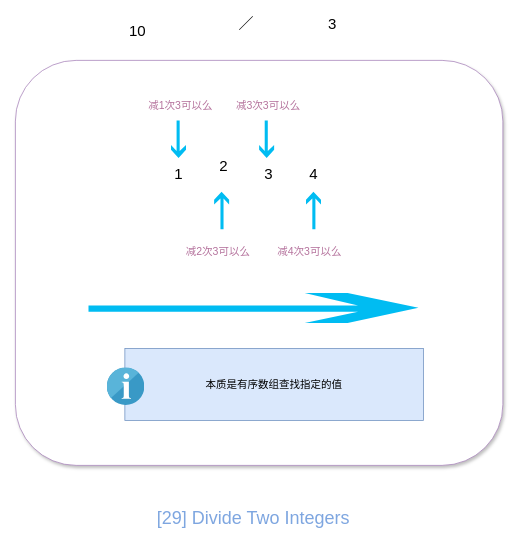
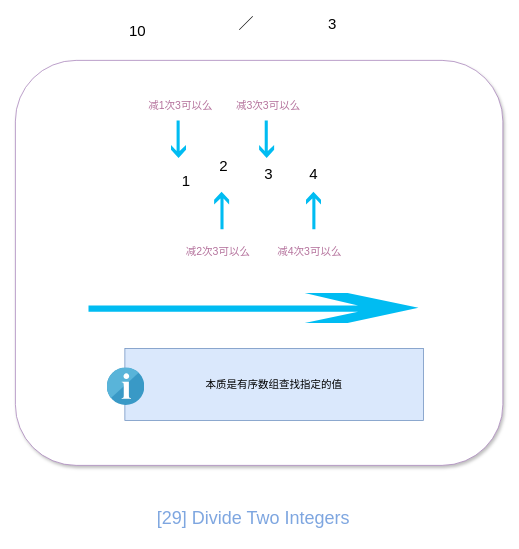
  <mxCell id="0" />
  <mxCell id="1" parent="0" />
  <mxCell id="2" value="" style="rounded=1;whiteSpace=wrap;html=1;fontSize=14;fontColor=#B5739D;strokeColor=#A680B8;shadow=1;" vertex="1" parent="1"><mxGeometry x="20" y="80" width="650" height="540" as="geometry" /></mxCell>
  <mxCell id="3" value="10" style="text;html=1;strokeColor=none;fillColor=none;align=center;verticalAlign=middle;whiteSpace=wrap;rounded=0;fontSize=20;" vertex="1" parent="1"><mxGeometry x="162.5" y="30" width="40" height="20" as="geometry" /></mxCell>
  <mxCell id="4" value="3" style="text;html=1;strokeColor=none;fillColor=none;align=center;verticalAlign=middle;whiteSpace=wrap;rounded=0;fontSize=20;" vertex="1" parent="1"><mxGeometry x="422.5" y="20" width="40" height="20" as="geometry" /></mxCell>
  <mxCell id="5" value="／" style="text;html=1;strokeColor=none;fillColor=none;align=center;verticalAlign=middle;whiteSpace=wrap;rounded=0;fontSize=20;" vertex="1" parent="1"><mxGeometry x="307.5" y="20" width="40" height="20" as="geometry" /></mxCell>
- <mxCell id="6" value="1" style="text;html=1;strokeColor=none;fillColor=none;align=center;verticalAlign=middle;whiteSpace=wrap;rounded=0;fontSize=20;" vertex="1" parent="1"><mxGeometry x="217.5" y="220" width="40" height="20" as="geometry" /></mxCell>
+ <mxCell id="6" value="1" style="text;html=1;strokeColor=none;fillColor=none;align=center;verticalAlign=middle;whiteSpace=wrap;rounded=0;fontSize=20;" vertex="1" parent="1"><mxGeometry x="227.5" y="230" width="40" height="20" as="geometry" /></mxCell>
  <mxCell id="7" value="2" style="text;html=1;strokeColor=none;fillColor=none;align=center;verticalAlign=middle;whiteSpace=wrap;rounded=0;fontSize=20;" vertex="1" parent="1"><mxGeometry x="277.5" y="210" width="40" height="20" as="geometry" /></mxCell>
  <mxCell id="8" value="3" style="text;html=1;strokeColor=none;fillColor=none;align=center;verticalAlign=middle;whiteSpace=wrap;rounded=0;fontSize=20;" vertex="1" parent="1"><mxGeometry x="337.5" y="220" width="40" height="20" as="geometry" /></mxCell>
  <mxCell id="9" value="4" style="text;html=1;strokeColor=none;fillColor=none;align=center;verticalAlign=middle;whiteSpace=wrap;rounded=0;fontSize=20;" vertex="1" parent="1"><mxGeometry x="397.5" y="220" width="40" height="20" as="geometry" /></mxCell>
  <mxCell id="10" value="" style="pointerEvents=1;shadow=0;dashed=0;html=1;strokeColor=none;labelPosition=center;verticalLabelPosition=bottom;verticalAlign=top;align=center;shape=mxgraph.mscae.deprecated.poster_arrow;fillColor=#00BCF2;fontSize=20;" vertex="1" parent="1"><mxGeometry x="227.5" y="160" width="20" height="50" as="geometry" /></mxCell>
  <mxCell id="11" value="减1次3可以么" style="text;html=1;strokeColor=none;fillColor=none;align=center;verticalAlign=middle;whiteSpace=wrap;rounded=0;fontSize=14;fontColor=#B5739D;" vertex="1" parent="1"><mxGeometry x="172.5" y="130" width="135" height="20" as="geometry" /></mxCell>
  <mxCell id="12" value="" style="pointerEvents=1;shadow=0;dashed=0;html=1;strokeColor=none;labelPosition=center;verticalLabelPosition=bottom;verticalAlign=top;align=center;shape=mxgraph.mscae.deprecated.poster_arrow;fillColor=#00BCF2;fontSize=20;" vertex="1" parent="1"><mxGeometry x="345" y="160" width="20" height="50" as="geometry" /></mxCell>
  <mxCell id="13" value="减3次3可以么" style="text;html=1;strokeColor=none;fillColor=none;align=center;verticalAlign=middle;whiteSpace=wrap;rounded=0;fontSize=14;fontColor=#B5739D;" vertex="1" parent="1"><mxGeometry x="290" y="130" width="135" height="20" as="geometry" /></mxCell>
  <mxCell id="14" value="" style="pointerEvents=1;shadow=0;dashed=0;html=1;strokeColor=none;labelPosition=center;verticalLabelPosition=bottom;verticalAlign=top;align=center;shape=mxgraph.mscae.deprecated.poster_arrow;fillColor=#00BCF2;fontSize=20;direction=west;" vertex="1" parent="1"><mxGeometry x="285" y="255" width="20" height="50" as="geometry" /></mxCell>
  <mxCell id="15" value="减2次3可以么" style="text;html=1;strokeColor=none;fillColor=none;align=center;verticalAlign=middle;whiteSpace=wrap;rounded=0;fontSize=14;fontColor=#B5739D;" vertex="1" parent="1"><mxGeometry x="222.5" y="325" width="135" height="20" as="geometry" /></mxCell>
  <mxCell id="16" value="" style="pointerEvents=1;shadow=0;dashed=0;html=1;strokeColor=none;labelPosition=center;verticalLabelPosition=bottom;verticalAlign=top;align=center;shape=mxgraph.mscae.deprecated.poster_arrow;fillColor=#00BCF2;fontSize=20;direction=west;" vertex="1" parent="1"><mxGeometry x="407.5" y="255" width="20" height="50" as="geometry" /></mxCell>
  <mxCell id="17" value="减4次3可以么" style="text;html=1;strokeColor=none;fillColor=none;align=center;verticalAlign=middle;whiteSpace=wrap;rounded=0;fontSize=14;fontColor=#B5739D;" vertex="1" parent="1"><mxGeometry x="345" y="325" width="135" height="20" as="geometry" /></mxCell>
  <mxCell id="18" value="" style="pointerEvents=1;shadow=0;dashed=0;html=1;strokeColor=none;labelPosition=center;verticalLabelPosition=bottom;verticalAlign=top;align=center;shape=mxgraph.mscae.deprecated.poster_arrow;fillColor=#00BCF2;fontSize=20;direction=north;" vertex="1" parent="1"><mxGeometry x="117.5" y="390" width="440" height="40" as="geometry" /></mxCell>
  <mxCell id="19" value="本质是有序数组查找指定的值" style="rounded=0;whiteSpace=wrap;html=1;fontSize=14;fillColor=#dae8fc;strokeColor=#6c8ebf;" vertex="1" parent="1"><mxGeometry x="166" y="464" width="398" height="96" as="geometry" /></mxCell>
  <mxCell id="20" value="" style="aspect=fixed;html=1;perimeter=none;align=center;shadow=0;dashed=0;image;fontSize=12;image=img/lib/mscae/Info_2.svg;" vertex="1" parent="1"><mxGeometry x="142.5" y="490" width="50" height="50" as="geometry" /></mxCell>
  <mxCell id="21" value="&lt;div style=&quot;font-size: 24px;&quot;&gt;&lt;span style=&quot;font-size: 24px;&quot;&gt;[29] Divide Two Integers&lt;/span&gt;&lt;/div&gt;" style="text;html=1;strokeColor=none;fillColor=none;align=center;verticalAlign=middle;whiteSpace=wrap;rounded=0;shadow=1;fontSize=24;fontColor=#7EA6E0;" vertex="1" parent="1"><mxGeometry x="195" y="670" width="285" height="40" as="geometry" /></mxCell>
